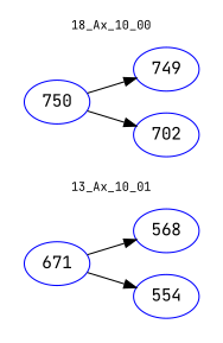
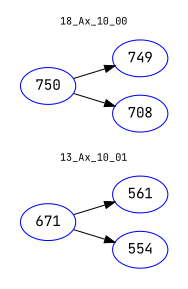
  digraph {
    fontname="JetBrains Mono"
    rankdir=LR
    node [color=blue fontname="JetBrains Mono"]
    edge [color=black fontname="JetBrains Mono"]
    n1 [label=671]
    n2 [label=554]
-   n3 [label=568]
+   n3 [label=561]
    n4 [label=750]
-   n5 [label=702]
+   n5 [label=708]
    n6 [label=749]
    subgraph cluster_1 {
      color=white
      fontsize=10
      label="13_Ax_10_01"
      n1
      n2
      n3
    }
    subgraph cluster_2 {
      color=white
      fontsize=10
      label="18_Ax_10_00"
      n4
      n5
      n6
    }
    n1 -> n2
    n1 -> n3
    n4 -> n5
    n4 -> n6
  }
